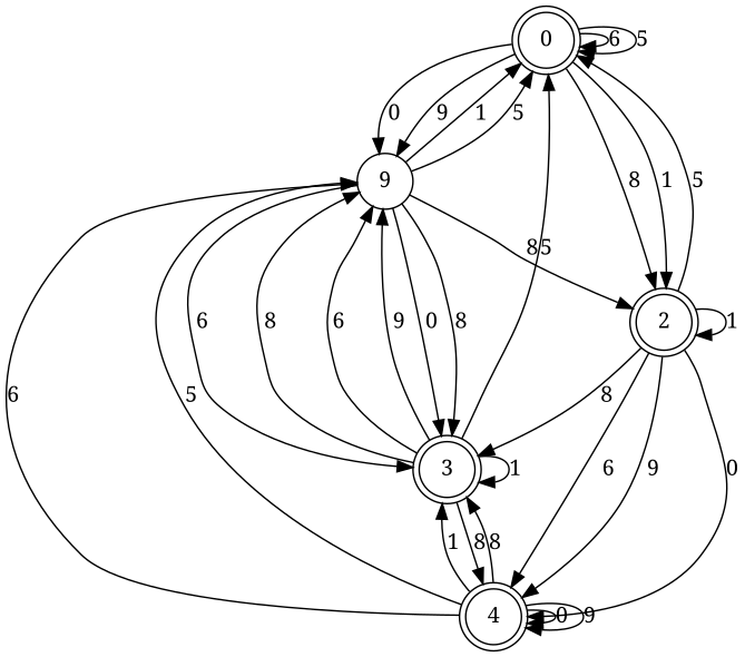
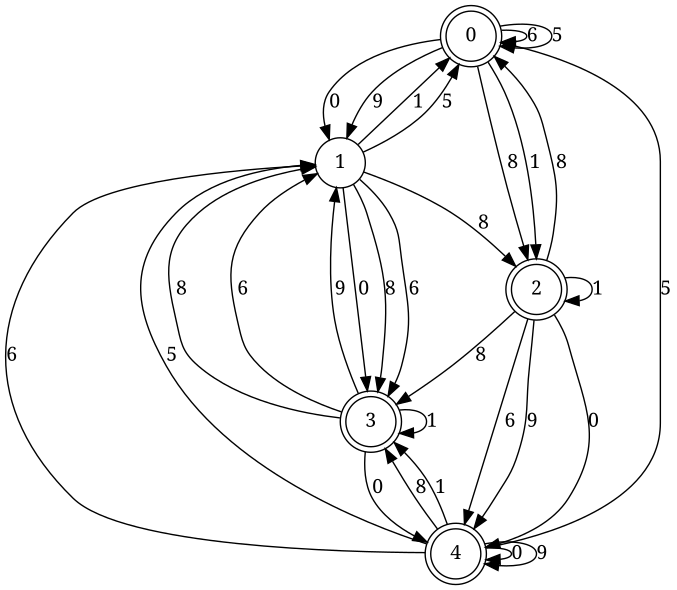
  digraph {
    fontname="Noto Serif"
    node [fontname="Noto Serif" shape=doublecircle]
    edge [fontname="Noto Serif"]
    n1 [label=0]
-   n2 [label=9 shape=circle]
+   n2 [label=1 shape=circle]
    n3 [label=2]
    n4 [label=3]
    n5 [label=4]
    n1 -> n1 [label=6]
    n1 -> n1 [label=5]
    n1 -> n2 [label=0]
    n1 -> n2 [label=9]
    n1 -> n3 [label=8]
    n1 -> n3 [label=1]
    n2 -> n1 [label=1]
    n2 -> n1 [label=5]
    n2 -> n3 [label=8]
    n2 -> n4 [label=0]
    n2 -> n4 [label=8]
    n2 -> n4 [label=6]
-   n3 -> n1 [label=5]
+   n3 -> n1 [label=8]
    n3 -> n3 [label=1]
    n3 -> n4 [label=8]
    n3 -> n5 [label=0]
    n3 -> n5 [label=6]
    n3 -> n5 [label=9]
-   n4 -> n1 [label=5]
+   n5 -> n1 [label=5]
    n4 -> n2 [label=8]
    n4 -> n2 [label=6]
    n4 -> n2 [label=9]
    n4 -> n4 [label=1]
-   n4 -> n5 [label=8]
+   n4 -> n5 [label=0]
    n5 -> n2 [label=6]
    n5 -> n2 [label=5]
    n5 -> n4 [label=8]
    n5 -> n4 [label=1]
    n5 -> n5 [label=0]
    n5 -> n5 [label=9]
  }
